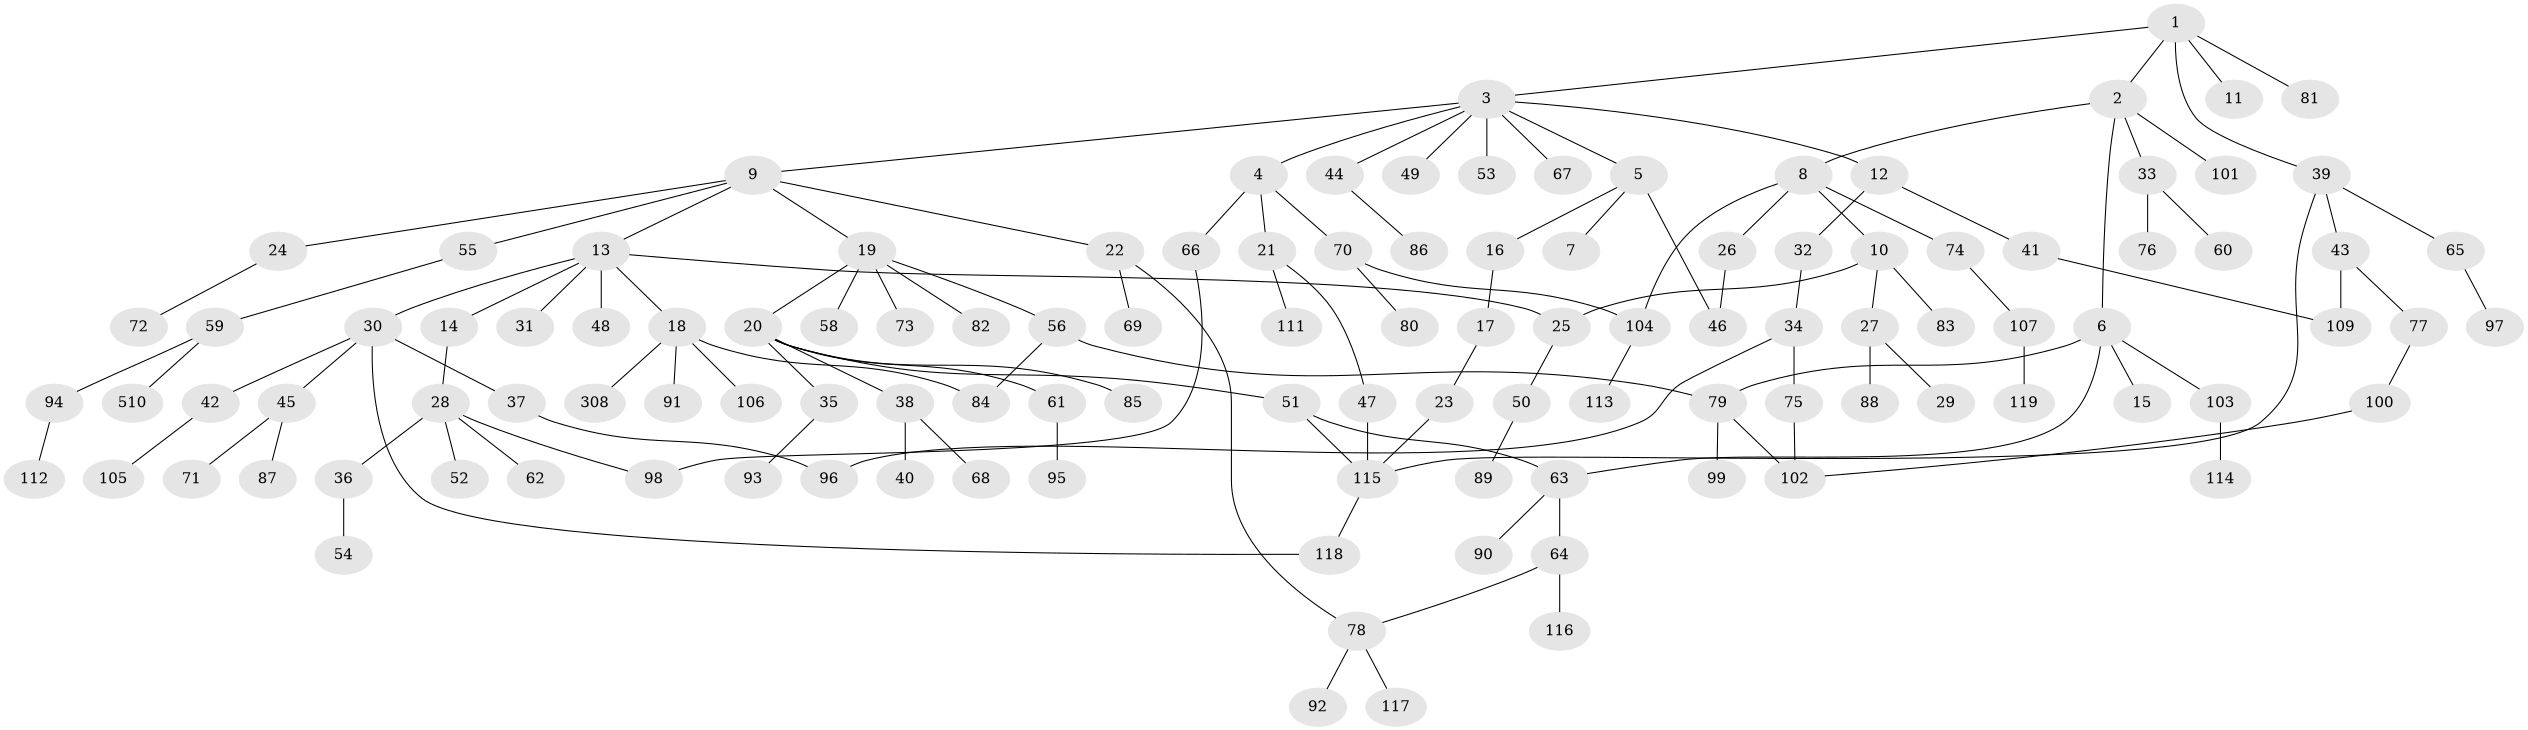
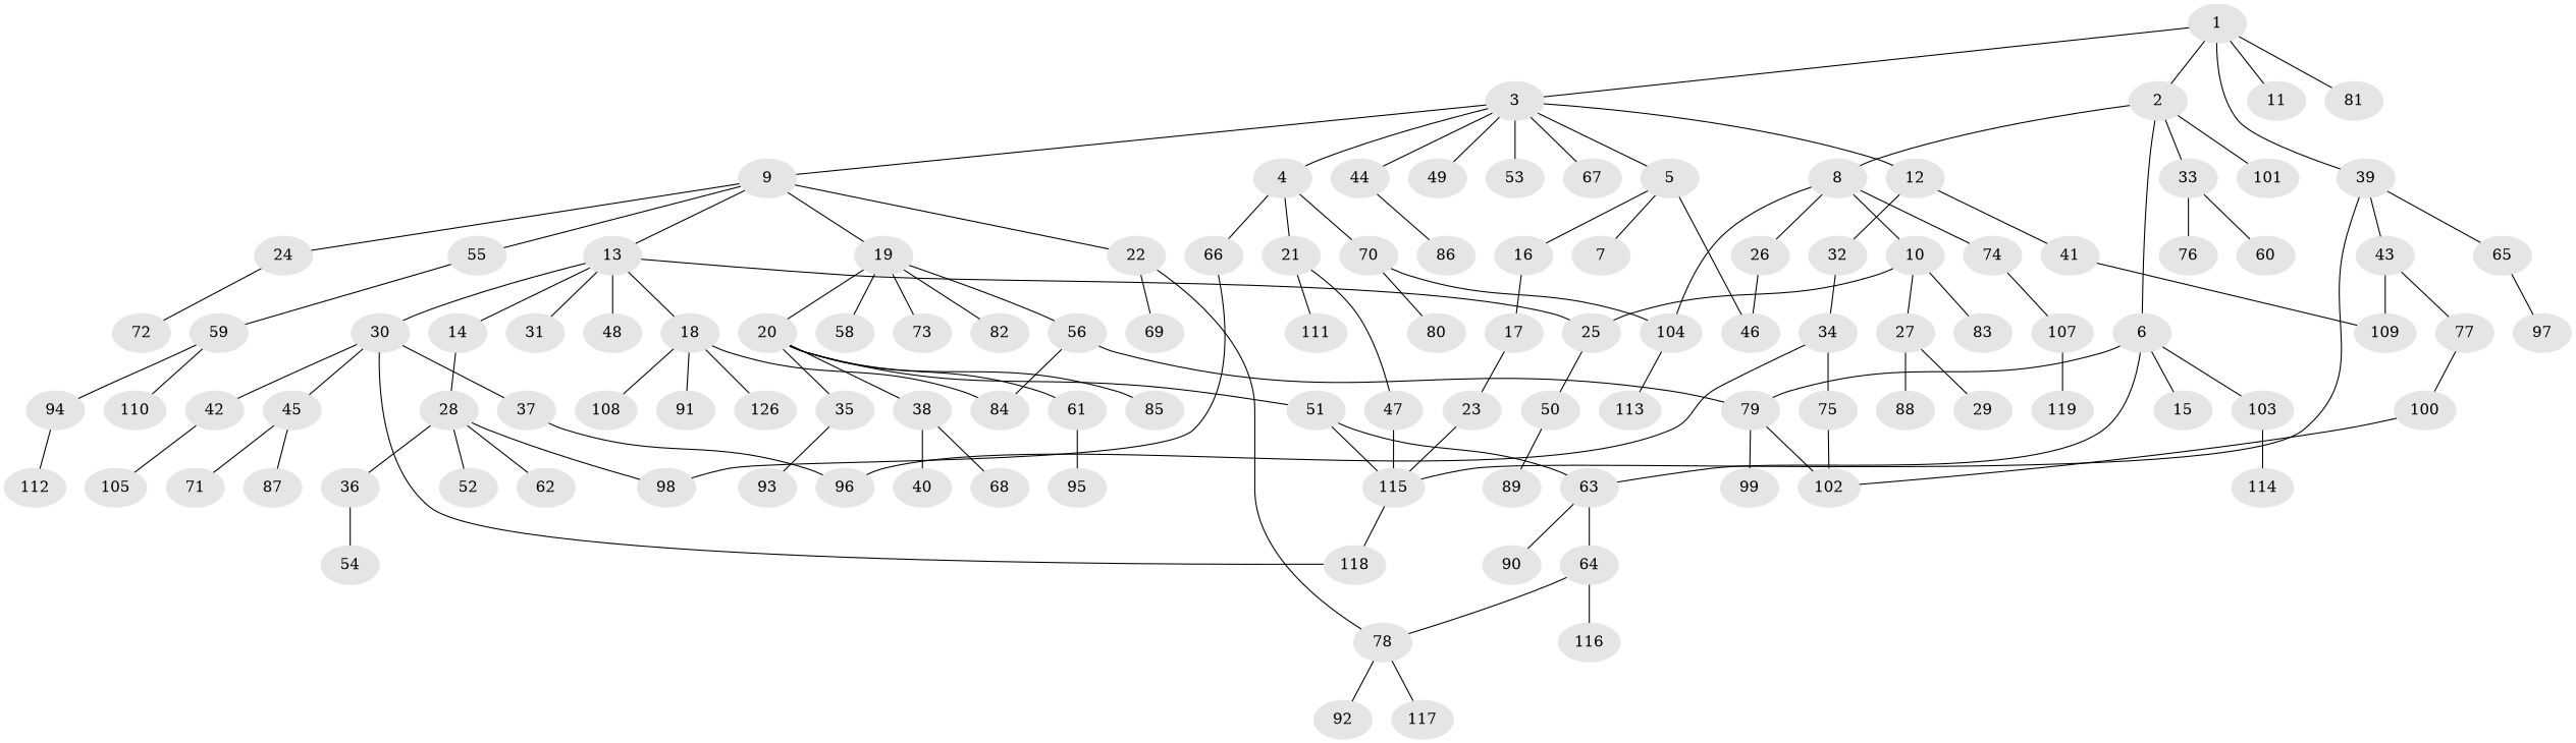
  graph {
    node [color=gray90 style=filled]
    1
    2
    3
    11
    39
    81
    6
    8
    33
    101
    4
    5
    9
    12
    44
    49
    53
    67
    115
    43
    65
    15
    63
    79
    103
    10
    26
    74
    104
    60
    76
    21
    66
    70
    7
    16
    46
    13
    19
    22
    24
    55
    32
    41
    86
    47
    111
    98
    80
    17
    64
    90
    102
    99
    114
    25
    27
    83
    107
    113
    14
    18
    30
    31
    48
    20
    56
    58
    73
    82
    69
    78
    72
    59
    50
    29
    88
    34
    109
    28
    84
    91
-   106
-   108 [label=308]
+   106 [label=126]
+   108
    37
    42
    45
    118
    36
    52
    62
    23
    35
    38
    51
    61
    85
    93
    40
    68
    95
    92
    117
    89
    54
    96
    105
    71
    87
    75
    77
    97
    100
    94
-   110 [label=510]
+   110
    112
    116
    119
    1 -- 2
    1 -- 3
    1 -- 11
    1 -- 39
    1 -- 81
    2 -- 6
    2 -- 8
    2 -- 33
    2 -- 101
    3 -- 4
    3 -- 5
    3 -- 9
    3 -- 12
    3 -- 44
    3 -- 49
    3 -- 53
    3 -- 67
    39 -- 115
    39 -- 43
    39 -- 65
    6 -- 15
    6 -- 63
    6 -- 79
    6 -- 103
    8 -- 10
    8 -- 26
    8 -- 74
    8 -- 104
    33 -- 60
    33 -- 76
    4 -- 21
    4 -- 66
    4 -- 70
    5 -- 7
    5 -- 16
    5 -- 46
    9 -- 13
    9 -- 19
    9 -- 22
    9 -- 24
    9 -- 55
    12 -- 32
    12 -- 41
    44 -- 86
    115 -- 118
    43 -- 109
    43 -- 77
    65 -- 97
    63 -- 64
    63 -- 90
    79 -- 102
    79 -- 99
    103 -- 114
    10 -- 25
    10 -- 27
    10 -- 83
    26 -- 46
    74 -- 107
    104 -- 113
    21 -- 47
    21 -- 111
    66 -- 98
    70 -- 104
    70 -- 80
    16 -- 17
    13 -- 25
    13 -- 14
    13 -- 18
    13 -- 30
    13 -- 31
    13 -- 48
    19 -- 20
    19 -- 56
    19 -- 58
    19 -- 73
    19 -- 82
    22 -- 69
    22 -- 78
    24 -- 72
    55 -- 59
    32 -- 34
    41 -- 109
    47 -- 115
    17 -- 23
    64 -- 78
    64 -- 116
    25 -- 50
    27 -- 29
    27 -- 88
    107 -- 119
    14 -- 28
    18 -- 84
    18 -- 91
    18 -- 106
    18 -- 108
    30 -- 37
    30 -- 42
    30 -- 45
    30 -- 118
    20 -- 35
    20 -- 38
    20 -- 51
    20 -- 61
    20 -- 85
    56 -- 79
    56 -- 84
    78 -- 92
    78 -- 117
    59 -- 94
    59 -- 110
    50 -- 89
    34 -- 96
    34 -- 75
    28 -- 98
    28 -- 36
    28 -- 52
    28 -- 62
    37 -- 96
    42 -- 105
    45 -- 71
    45 -- 87
    36 -- 54
    23 -- 115
    35 -- 93
    38 -- 40
    38 -- 68
    51 -- 115
    51 -- 63
    61 -- 95
    75 -- 102
    77 -- 100
    100 -- 102
    94 -- 112
  }
